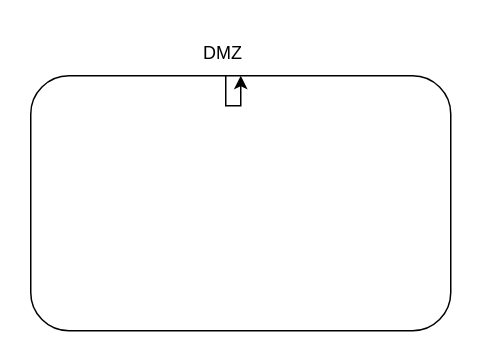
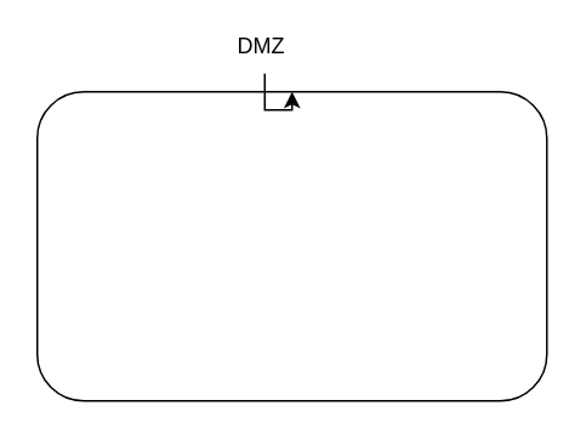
  <mxCell id="0" />
  <mxCell id="1" parent="0" />
  <mxCell id="2" value="" style="rounded=1;whiteSpace=wrap;html=1;" vertex="1" parent="1"><mxGeometry x="20" y="50" width="280" height="170" as="geometry" /></mxCell>
  <mxCell id="3" value="" style="edgeStyle=orthogonalEdgeStyle;rounded=0;orthogonalLoop=1;jettySize=auto;html=1;" edge="1" parent="1" source="4" target="2"><mxGeometry relative="1" as="geometry" /></mxCell>
- <mxCell id="4" value="DMZ&amp;nbsp;" style="text;html=1;align=center;verticalAlign=middle;whiteSpace=wrap;rounded=0;" vertex="1" parent="1"><mxGeometry x="120" y="20" width="60" height="30" as="geometry" /></mxCell>
+ <mxCell id="4" value="DMZ&amp;nbsp;" style="text;html=1;align=center;verticalAlign=middle;whiteSpace=wrap;rounded=0;" vertex="1" parent="1"><mxGeometry x="115" y="10" width="60" height="30" as="geometry" /></mxCell>
